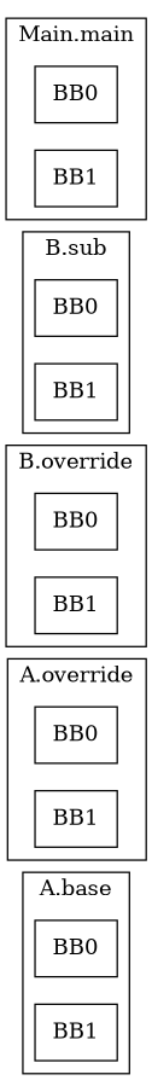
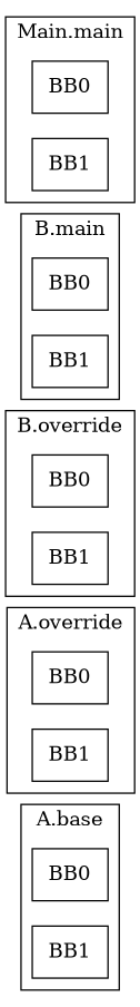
  digraph {
    rankdir=LR
    node [shape=record]
    n1 [label=BB0]
    n2 [label=BB1]
    n3 [label=BB0]
    n4 [label=BB1]
    n5 [label=BB0]
    n6 [label=BB1]
    n7 [label=BB0]
    n8 [label=BB1]
    n9 [label=BB0]
    n10 [label=BB1]
    subgraph cluster_1 {
      label="A.base"
      n1
      n2
    }
    subgraph cluster_2 {
      label="A.override"
      n3
      n4
    }
    subgraph cluster_3 {
      label="B.override"
      n5
      n6
    }
    subgraph cluster_4 {
-     label="B.sub"
+     label="B.main"
      n7
      n8
    }
    subgraph cluster_5 {
      label="Main.main"
      n9
      n10
    }
  }
